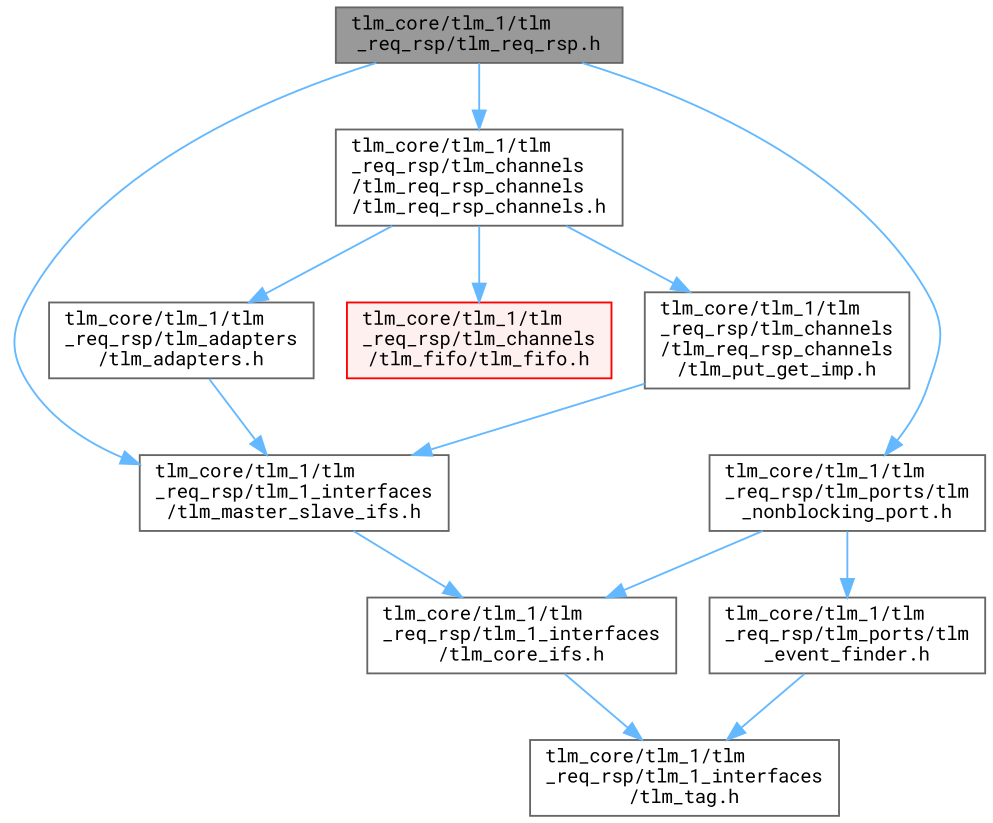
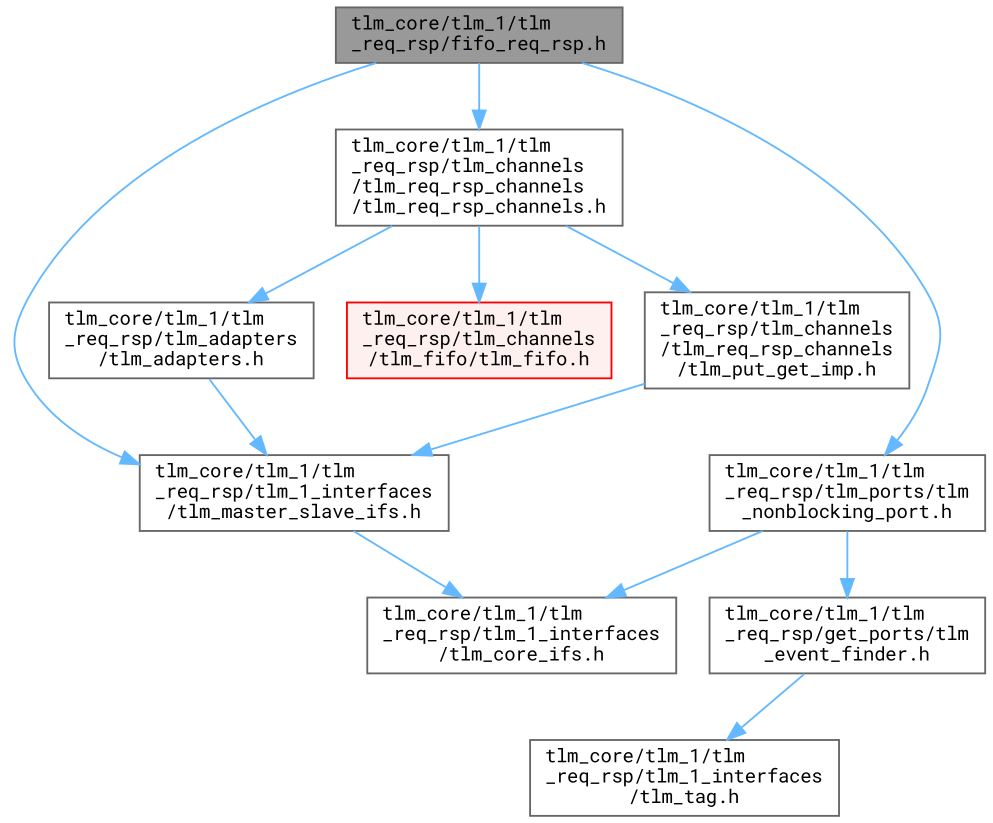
  digraph {
    fontname="Roboto Mono"
    node [color=grey40 fillcolor=white fontname="Roboto Mono" fontsize=10 shape=box style=filled]
    edge [color=steelblue1 fontname="Roboto Mono" fontsize=10 labelfontname=FreeSans labelfontsize=10 style=solid]
-   n1 [color=gray40 fillcolor=grey60 fontcolor=black height=0.2 label="tlm_core/tlm_1/tlm\l_req_rsp/tlm_req_rsp.h" width=0.4]
+   n1 [color=gray40 fillcolor=grey60 fontcolor=black height=0.2 label="tlm_core/tlm_1/tlm\l_req_rsp/fifo_req_rsp.h" width=0.4]
    n2 [height=0.2 label="tlm_core/tlm_1/tlm\l_req_rsp/tlm_1_interfaces\l/tlm_master_slave_ifs.h" width=0.4]
    n3 [height=0.2 label="tlm_core/tlm_1/tlm\l_req_rsp/tlm_channels\l/tlm_req_rsp_channels\l/tlm_req_rsp_channels.h" width=0.4]
    n4 [height=0.2 label="tlm_core/tlm_1/tlm\l_req_rsp/tlm_ports/tlm\l_nonblocking_port.h" width=0.4]
    n5 [height=0.2 label="tlm_core/tlm_1/tlm\l_req_rsp/tlm_1_interfaces\l/tlm_core_ifs.h" width=0.4]
    n6 [height=0.2 label="tlm_core/tlm_1/tlm\l_req_rsp/tlm_1_interfaces\l/tlm_tag.h" width=0.4]
    n7 [height=0.2 label="tlm_core/tlm_1/tlm\l_req_rsp/tlm_adapters\l/tlm_adapters.h" width=0.4]
    n8 [color=red fillcolor="#FFF0F0" height=0.2 label="tlm_core/tlm_1/tlm\l_req_rsp/tlm_channels\l/tlm_fifo/tlm_fifo.h" width=0.4]
    n9 [height=0.2 label="tlm_core/tlm_1/tlm\l_req_rsp/tlm_channels\l/tlm_req_rsp_channels\l/tlm_put_get_imp.h" width=0.4]
-   n10 [height=0.2 label="tlm_core/tlm_1/tlm\l_req_rsp/tlm_ports/tlm\l_event_finder.h" width=0.4]
+   n10 [height=0.2 label="tlm_core/tlm_1/tlm\l_req_rsp/get_ports/tlm\l_event_finder.h" width=0.4]
    n1 -> n2
    n1 -> n3
    n1 -> n4
    n2 -> n5
    n3 -> n7
    n3 -> n8
    n3 -> n9
    n4 -> n5
    n4 -> n10
-   n5 -> n6
    n7 -> n2
    n9 -> n2
    n10 -> n6
  }
